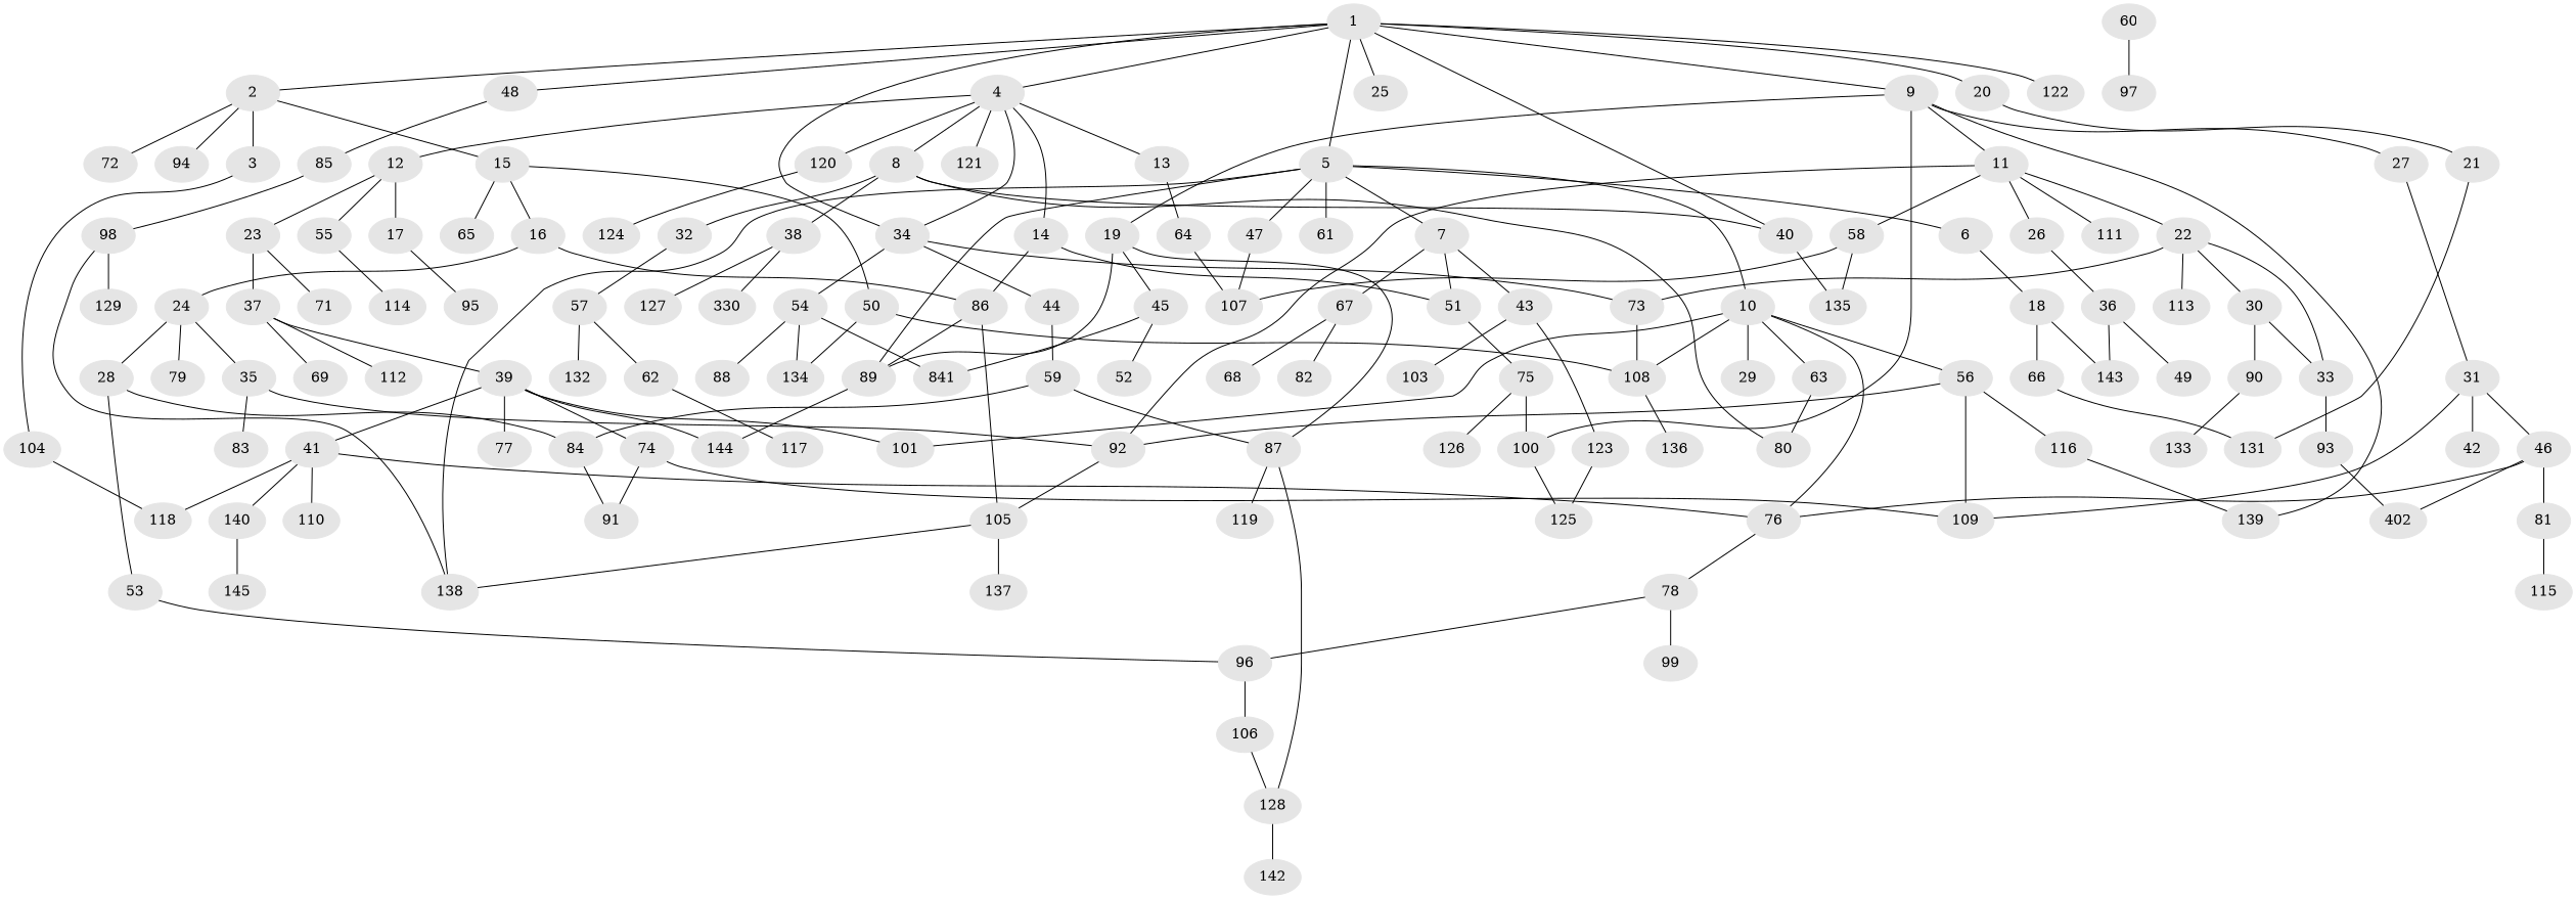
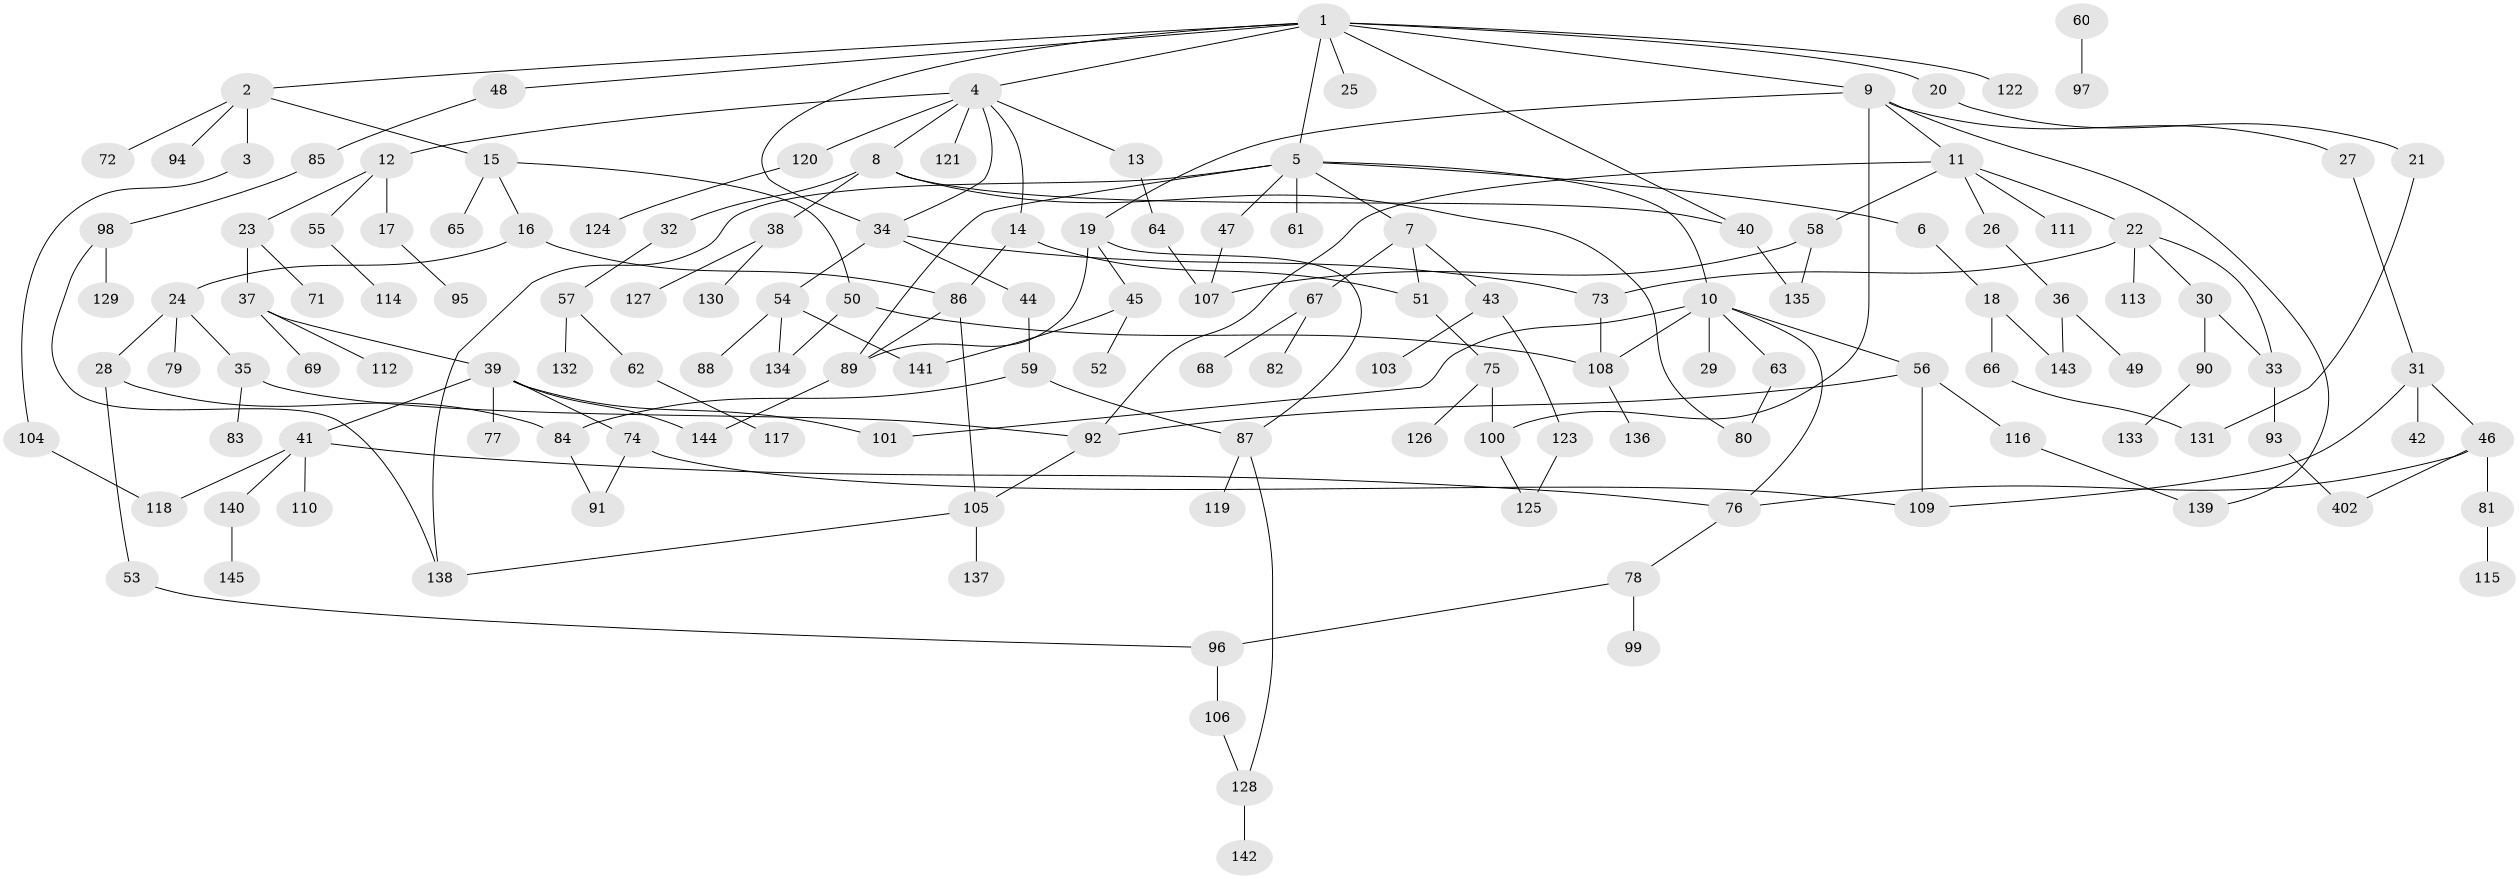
  graph {
    node [color=gray90 style=filled]
    1
    2
    4
    5
    9
    20
    25
    34
    40
    48
    122
    3
    15
    72
    94
    8
    12
    13
    14
    120
    121
    6
    7
    10
    47
    61
    89
    138
    11
    19
    27
    100
    139
    21
    73
    44
    54
    135
    85
    104
    16
    50
    65
    118
    32
    38
    80
    17
    23
    55
    64
    51
    86
    124
    18
    43
    67
    29
    56
    63
    76
    101
    108
    107
    144
    66
    143
    103
    123
    75
    68
    82
    57
    127
-   130 [label=330]
+   130
    22
    26
    58
    92
    111
    45
    87
    31
    125
    109
    116
    78
    136
    30
    33
    113
    36
    105
    95
    37
    71
    114
    24
    134
    28
    35
    79
    131
    52
-   141 [label=841]
+   141
    119
    128
    90
    93
    39
    69
    112
    53
    84
    83
    49
    42
    46
    96
    91
    60
    97
    133
    81
    n125 [label=402]
    62
    132
    59
    88
    41
    74
    77
    110
    140
    145
    115
    98
    126
    106
    117
    99
    129
    137
    142
    1 -- 2
    1 -- 4
    1 -- 5
    1 -- 9
    1 -- 20
    1 -- 25
    1 -- 34
    1 -- 40
    1 -- 48
    1 -- 122
    2 -- 3
    2 -- 15
    2 -- 72
    2 -- 94
    4 -- 34
    4 -- 8
    4 -- 12
    4 -- 13
    4 -- 14
    4 -- 120
    4 -- 121
    5 -- 6
    5 -- 7
    5 -- 10
    5 -- 47
    5 -- 61
    5 -- 89
    5 -- 138
    9 -- 11
    9 -- 19
    9 -- 27
    9 -- 100
    9 -- 139
    20 -- 21
    34 -- 73
    34 -- 44
    34 -- 54
    40 -- 135
    48 -- 85
    3 -- 104
    15 -- 16
    15 -- 50
    15 -- 65
    8 -- 40
    8 -- 32
    8 -- 38
    8 -- 80
    12 -- 17
    12 -- 23
    12 -- 55
    13 -- 64
    14 -- 51
    14 -- 86
    120 -- 124
    6 -- 18
    7 -- 51
    7 -- 43
    7 -- 67
    10 -- 29
    10 -- 56
    10 -- 63
    10 -- 76
    10 -- 101
    10 -- 108
    47 -- 107
    89 -- 144
    11 -- 22
    11 -- 26
    11 -- 58
    11 -- 92
    11 -- 111
    19 -- 89
    19 -- 45
    19 -- 87
    27 -- 31
    100 -- 125
    21 -- 131
    73 -- 108
    44 -- 59
    54 -- 134
    54 -- 141
    54 -- 88
    85 -- 98
    104 -- 118
    16 -- 86
    16 -- 24
    50 -- 108
    50 -- 134
    32 -- 57
    38 -- 127
    38 -- 130
    17 -- 95
    23 -- 37
    23 -- 71
    55 -- 114
    64 -- 107
    51 -- 75
    86 -- 89
    86 -- 105
    18 -- 66
    18 -- 143
    43 -- 103
    43 -- 123
    67 -- 68
    67 -- 82
    56 -- 92
    56 -- 109
    56 -- 116
    63 -- 80
    76 -- 78
    108 -- 136
    66 -- 131
    123 -- 125
    75 -- 100
    75 -- 126
    57 -- 62
    57 -- 132
    22 -- 73
    22 -- 30
    22 -- 33
    22 -- 113
    26 -- 36
    58 -- 135
    58 -- 107
    92 -- 105
    45 -- 52
    45 -- 141
    87 -- 119
    87 -- 128
    31 -- 109
    31 -- 42
    31 -- 46
    116 -- 139
    78 -- 96
    78 -- 99
    30 -- 33
    30 -- 90
    33 -- 93
    36 -- 143
    36 -- 49
    105 -- 138
    105 -- 137
    37 -- 39
    37 -- 69
    37 -- 112
    24 -- 28
    24 -- 35
    24 -- 79
    28 -- 53
    28 -- 84
    35 -- 92
    35 -- 83
    128 -- 142
    90 -- 133
    93 -- n125
    39 -- 101
    39 -- 144
    39 -- 41
    39 -- 74
    39 -- 77
    53 -- 96
    84 -- 91
    46 -- 76
    46 -- 81
    46 -- n125
    96 -- 106
    60 -- 97
    81 -- 115
    62 -- 117
    59 -- 87
    59 -- 84
    41 -- 118
    41 -- 76
    41 -- 110
    41 -- 140
    74 -- 109
    74 -- 91
    140 -- 145
    98 -- 138
    98 -- 129
    106 -- 128
  }
